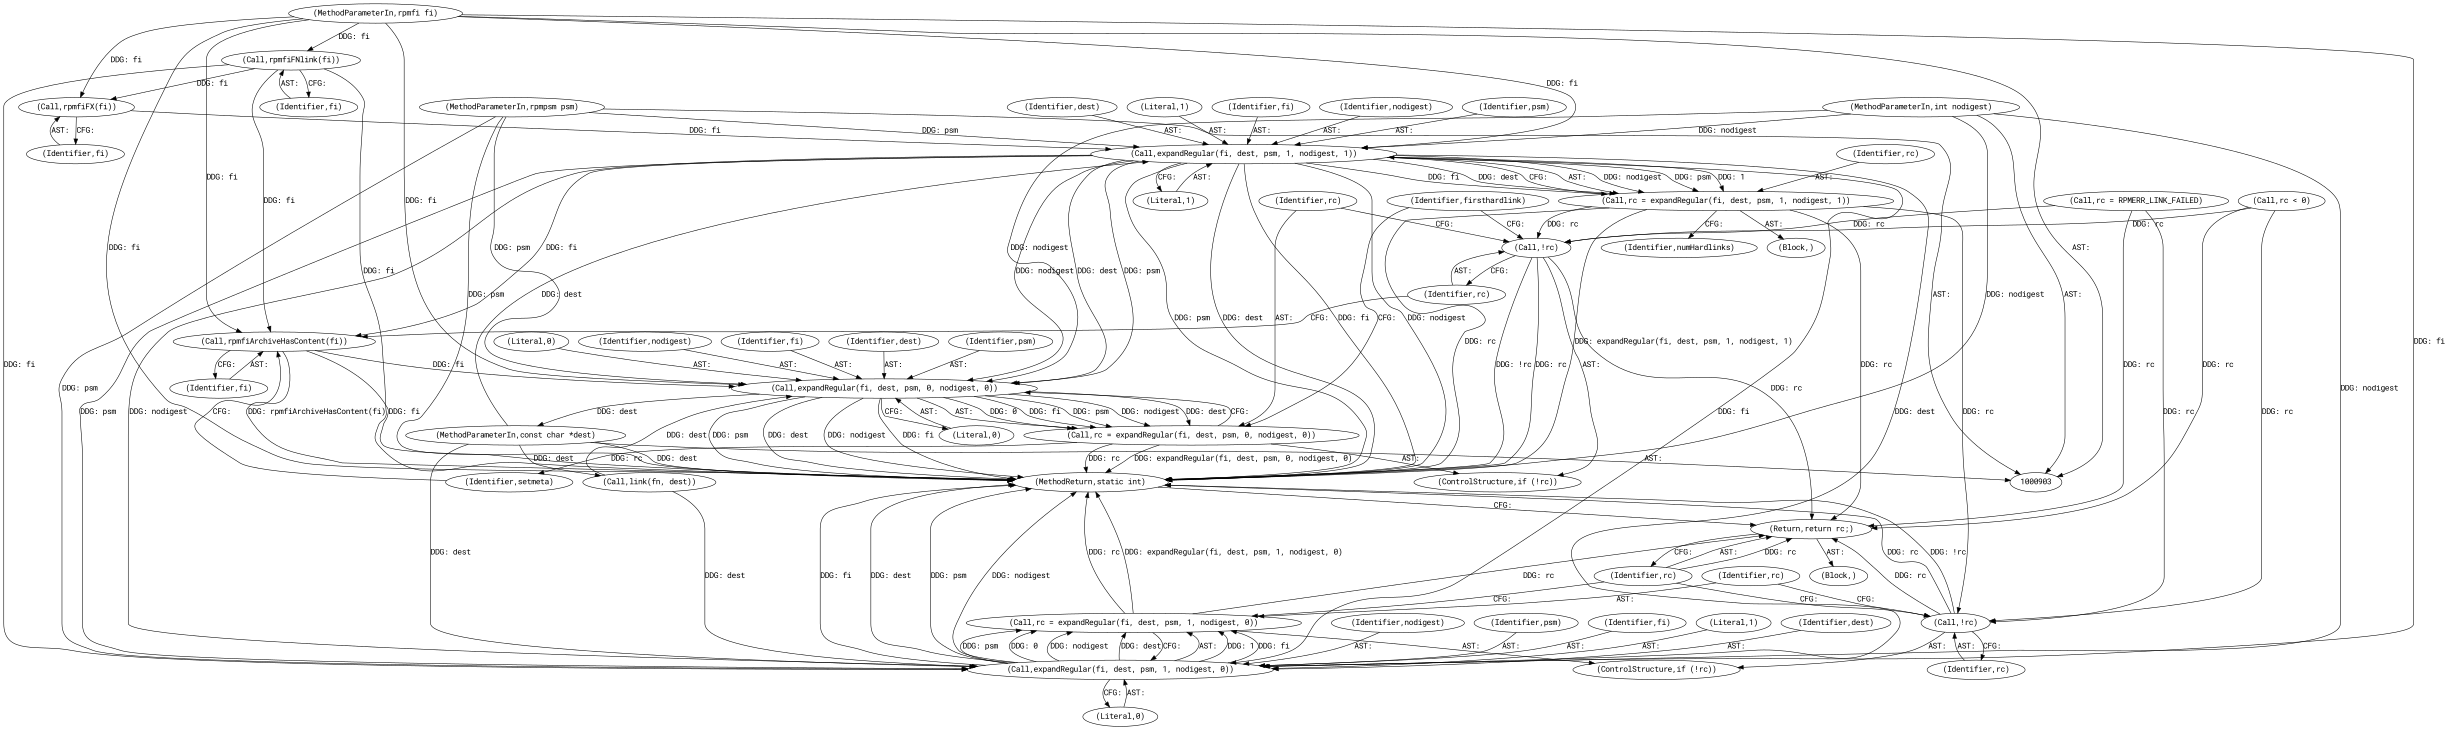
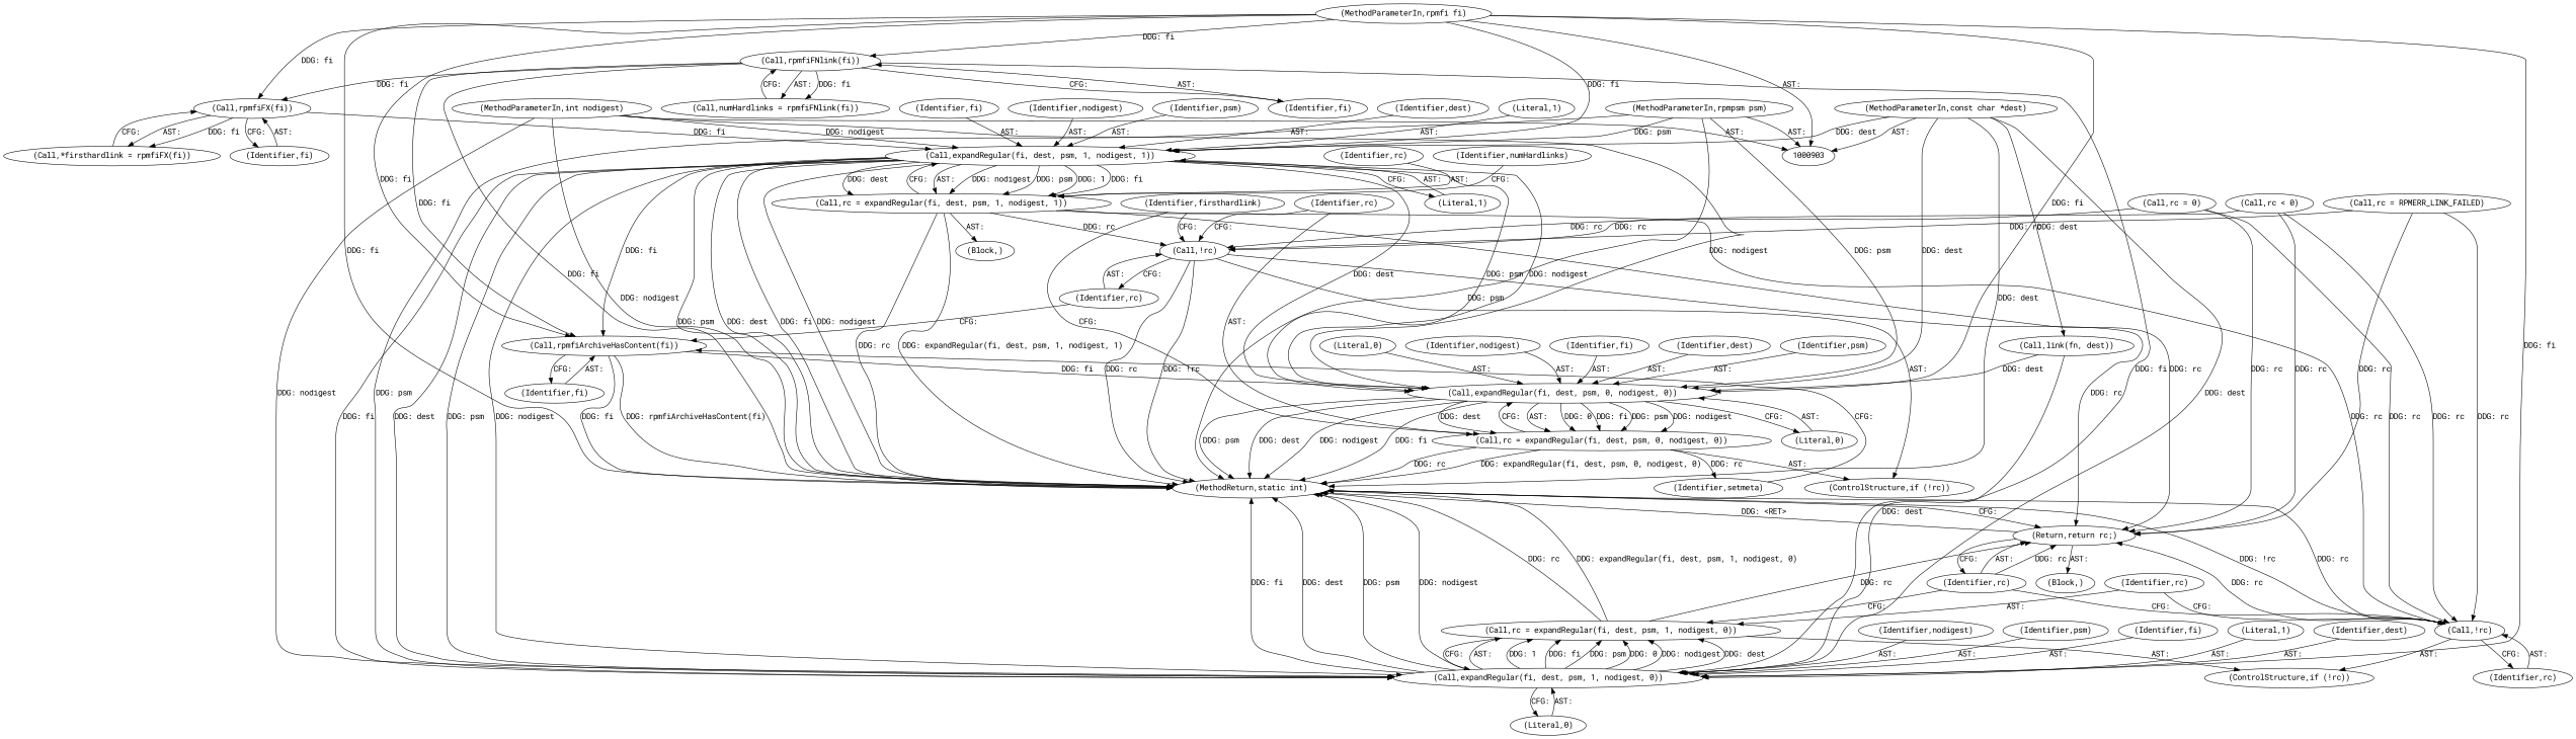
  digraph {
    fontname="Roboto Mono"
    node [fontname="Roboto Mono"]
    edge [fontname="Roboto Mono"]
    n1 [label="(Call,expandRegular(fi, dest, psm, 1, nodigest, 1))"]
    n2 [label="(Call,rc = expandRegular(fi, dest, psm, 1, nodigest, 1))"]
    n3 [label="(Call,expandRegular(fi, dest, psm, 1, nodigest, 0))"]
    n4 [label="(Call,rpmfiArchiveHasContent(fi))"]
    n5 [label="(Call,expandRegular(fi, dest, psm, 0, nodigest, 0))"]
    n6 [label="(Literal,1)"]
    n7 [label="(MethodReturn,static int)"]
    n8 [label="(Call,!rc)"]
    n9 [label="(Return,return rc;)"]
    n10 [label="(Call,!rc)"]
    n11 [label="(Block,)"]
    n12 [label="(Call,rc = expandRegular(fi, dest, psm, 1, nodigest, 0))"]
    n13 [label="(Literal,0)"]
    n14 [label="(Identifier,fi)"]
    n15 [label="(Call,rc = expandRegular(fi, dest, psm, 0, nodigest, 0))"]
    n16 [label="(Literal,0)"]
    n17 [label="(Call,rpmfiFX(fi))"]
+   n18 [label="(Call,*firsthardlink = rpmfiFX(fi))"]
    n19 [label="(Identifier,fi)"]
    n20 [label="(Call,rpmfiFNlink(fi))"]
    n21 [label="(Identifier,fi)"]
+   n22 [label="(Call,numHardlinks = rpmfiFNlink(fi))"]
    n23 [label="(MethodParameterIn,rpmfi fi)"]
    n24 [label=1000903]
    n25 [label="(MethodParameterIn,const char *dest)"]
    n26 [label="(Call,link(fn, dest))"]
    n27 [label="(MethodParameterIn,rpmpsm psm)"]
    n28 [label="(MethodParameterIn,int nodigest)"]
    n29 [label="(Identifier,rc)"]
    n30 [label="(ControlStructure,if (!rc))"]
    n31 [label="(Identifier,rc)"]
    n32 [label="(Block,)"]
    n33 [label="(Identifier,rc)"]
    n34 [label="(ControlStructure,if (!rc))"]
    n35 [label="(Identifier,setmeta)"]
    n36 [label="(Identifier,rc)"]
    n37 [label="(Identifier,firsthardlink)"]
    n38 [label="(Identifier,nodigest)"]
    n39 [label="(Identifier,rc)"]
    n40 [label="(Identifier,numHardlinks)"]
    n41 [label="(Identifier,psm)"]
+   n42 [label="(Call,rc = 0)"]
    n43 [label="(Literal,0)"]
    n44 [label="(Identifier,fi)"]
    n45 [label="(Identifier,rc)"]
    n46 [label="(Identifier,nodigest)"]
    n47 [label="(Call,rc < 0)"]
    n48 [label="(Identifier,fi)"]
    n49 [label="(Identifier,dest)"]
    n50 [label="(Identifier,psm)"]
    n51 [label="(Identifier,fi)"]
    n52 [label="(Identifier,nodigest)"]
    n53 [label="(Identifier,psm)"]
    n54 [label="(Literal,1)"]
    n55 [label="(Identifier,dest)"]
    n56 [label="(Identifier,dest)"]
    n57 [label="(Call,rc = RPMERR_LINK_FAILED)"]
    n58 [label="(Literal,1)"]
    n1 -> n2 [label="AST: "]
    n1 -> n2 [label="DDG: nodigest"]
    n1 -> n2 [label="DDG: psm"]
    n1 -> n2 [label="DDG: 1"]
    n1 -> n2 [label="DDG: fi"]
    n1 -> n2 [label="DDG: dest"]
    n1 -> n3 [label="DDG: fi"]
    n1 -> n3 [label="DDG: dest"]
    n1 -> n3 [label="DDG: psm"]
    n1 -> n3 [label="DDG: nodigest"]
    n1 -> n4 [label="DDG: fi"]
    n1 -> n5 [label="DDG: dest"]
    n1 -> n5 [label="DDG: psm"]
    n1 -> n5 [label="DDG: nodigest"]
    n1 -> n6 [label="CFG: "]
    n1 -> n7 [label="DDG: psm"]
    n1 -> n7 [label="DDG: dest"]
    n1 -> n7 [label="DDG: fi"]
    n1 -> n7 [label="DDG: nodigest"]
    n2 -> n1 [label="CFG: "]
    n2 -> n7 [label="DDG: rc"]
    n2 -> n7 [label="DDG: expandRegular(fi, dest, psm, 1, nodigest, 1)"]
    n2 -> n8 [label="DDG: rc"]
    n2 -> n9 [label="DDG: rc"]
    n2 -> n10 [label="DDG: rc"]
    n2 -> n11 [label="AST: "]
    n3 -> n7 [label="DDG: nodigest"]
    n3 -> n7 [label="DDG: fi"]
    n3 -> n7 [label="DDG: dest"]
    n3 -> n7 [label="DDG: psm"]
    n3 -> n12 [label="AST: "]
    n3 -> n12 [label="DDG: 1"]
    n3 -> n12 [label="DDG: fi"]
    n3 -> n12 [label="DDG: psm"]
    n3 -> n12 [label="DDG: 0"]
    n3 -> n12 [label="DDG: nodigest"]
    n3 -> n12 [label="DDG: dest"]
    n3 -> n13 [label="CFG: "]
    n4 -> n5 [label="DDG: fi"]
    n4 -> n7 [label="DDG: fi"]
    n4 -> n7 [label="DDG: rpmfiArchiveHasContent(fi)"]
    n4 -> n14 [label="CFG: "]
    n5 -> n7 [label="DDG: psm"]
    n5 -> n7 [label="DDG: dest"]
    n5 -> n7 [label="DDG: nodigest"]
    n5 -> n7 [label="DDG: fi"]
    n5 -> n15 [label="AST: "]
    n5 -> n15 [label="DDG: 0"]
    n5 -> n15 [label="DDG: fi"]
    n5 -> n15 [label="DDG: psm"]
    n5 -> n15 [label="DDG: nodigest"]
    n5 -> n15 [label="DDG: dest"]
    n5 -> n16 [label="CFG: "]
    n6 -> n1 [label="AST: "]
    n7 -> n9 [label="CFG: "]
    n8 -> n7 [label="DDG: rc"]
    n8 -> n7 [label="DDG: !rc"]
    n8 -> n9 [label="DDG: rc"]
    n8 -> n29 [label="CFG: "]
    n8 -> n30 [label="AST: "]
+   n9 -> n7 [label="DDG: <RET>"]
    n9 -> n31 [label="CFG: "]
    n9 -> n32 [label="AST: "]
    n10 -> n7 [label="DDG: rc"]
    n10 -> n7 [label="DDG: !rc"]
    n10 -> n9 [label="DDG: rc"]
    n10 -> n33 [label="CFG: "]
    n10 -> n34 [label="AST: "]
    n12 -> n3 [label="CFG: "]
    n12 -> n7 [label="DDG: expandRegular(fi, dest, psm, 1, nodigest, 0)"]
    n12 -> n7 [label="DDG: rc"]
    n12 -> n9 [label="DDG: rc"]
    n12 -> n30 [label="AST: "]
    n13 -> n3 [label="AST: "]
    n14 -> n4 [label="AST: "]
    n15 -> n5 [label="CFG: "]
    n15 -> n7 [label="DDG: expandRegular(fi, dest, psm, 0, nodigest, 0)"]
    n15 -> n7 [label="DDG: rc"]
    n15 -> n34 [label="AST: "]
    n15 -> n35 [label="DDG: rc"]
    n16 -> n5 [label="AST: "]
    n17 -> n1 [label="DDG: fi"]
+   n17 -> n18 [label="AST: "]
+   n17 -> n18 [label="DDG: fi"]
    n17 -> n19 [label="CFG: "]
+   n18 -> n17 [label="CFG: "]
    n19 -> n17 [label="AST: "]
    n20 -> n3 [label="DDG: fi"]
    n20 -> n4 [label="DDG: fi"]
    n20 -> n7 [label="DDG: fi"]
    n20 -> n17 [label="DDG: fi"]
    n20 -> n21 [label="CFG: "]
+   n20 -> n22 [label="AST: "]
+   n20 -> n22 [label="DDG: fi"]
    n21 -> n20 [label="AST: "]
+   n22 -> n20 [label="CFG: "]
    n23 -> n1 [label="DDG: fi"]
    n23 -> n3 [label="DDG: fi"]
    n23 -> n4 [label="DDG: fi"]
    n23 -> n5 [label="DDG: fi"]
    n23 -> n7 [label="DDG: fi"]
    n23 -> n17 [label="DDG: fi"]
    n23 -> n20 [label="DDG: fi"]
    n23 -> n24 [label="AST: "]
    n25 -> n1 [label="DDG: dest"]
    n25 -> n3 [label="DDG: dest"]
-   n5 -> n25 [label="DDG: dest"]
+   n25 -> n5 [label="DDG: dest"]
    n25 -> n7 [label="DDG: dest"]
    n25 -> n24 [label="AST: "]
    n25 -> n26 [label="DDG: dest"]
    n26 -> n3 [label="DDG: dest"]
    n26 -> n5 [label="DDG: dest"]
    n27 -> n1 [label="DDG: psm"]
    n27 -> n3 [label="DDG: psm"]
    n27 -> n5 [label="DDG: psm"]
    n27 -> n7 [label="DDG: psm"]
    n27 -> n24 [label="AST: "]
    n28 -> n1 [label="DDG: nodigest"]
    n28 -> n3 [label="DDG: nodigest"]
    n28 -> n5 [label="DDG: nodigest"]
    n28 -> n7 [label="DDG: nodigest"]
    n28 -> n24 [label="AST: "]
    n29 -> n8 [label="AST: "]
    n31 -> n8 [label="CFG: "]
    n31 -> n9 [label="AST: "]
    n31 -> n9 [label="DDG: rc"]
    n31 -> n12 [label="CFG: "]
    n33 -> n4 [label="CFG: "]
    n33 -> n10 [label="AST: "]
    n35 -> n4 [label="CFG: "]
    n36 -> n2 [label="AST: "]
    n37 -> n10 [label="CFG: "]
    n37 -> n15 [label="CFG: "]
    n38 -> n3 [label="AST: "]
    n39 -> n8 [label="CFG: "]
    n39 -> n12 [label="AST: "]
-   n2 -> n40 [label="CFG: "]
+   n40 -> n2 [label="CFG: "]
    n41 -> n3 [label="AST: "]
+   n42 -> n8 [label="DDG: rc"]
+   n42 -> n9 [label="DDG: rc"]
+   n42 -> n10 [label="DDG: rc"]
    n43 -> n5 [label="AST: "]
    n44 -> n1 [label="AST: "]
    n45 -> n10 [label="CFG: "]
    n45 -> n15 [label="AST: "]
    n46 -> n5 [label="AST: "]
    n47 -> n8 [label="DDG: rc"]
    n47 -> n9 [label="DDG: rc"]
    n47 -> n10 [label="DDG: rc"]
    n48 -> n5 [label="AST: "]
    n49 -> n5 [label="AST: "]
    n50 -> n5 [label="AST: "]
    n51 -> n3 [label="AST: "]
    n52 -> n1 [label="AST: "]
    n53 -> n1 [label="AST: "]
    n54 -> n3 [label="AST: "]
    n55 -> n3 [label="AST: "]
    n56 -> n1 [label="AST: "]
    n57 -> n8 [label="DDG: rc"]
    n57 -> n9 [label="DDG: rc"]
    n57 -> n10 [label="DDG: rc"]
    n58 -> n1 [label="AST: "]
  }
